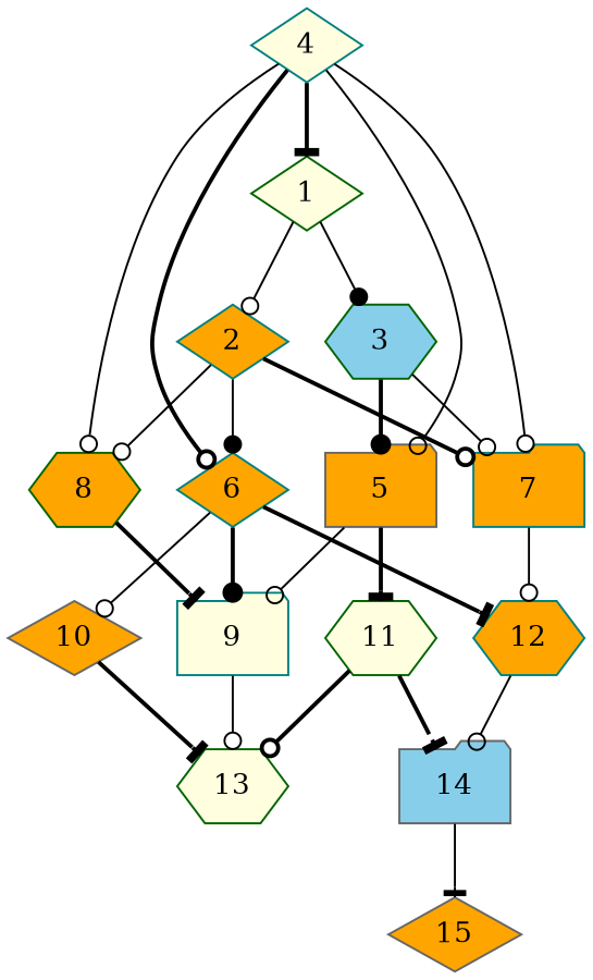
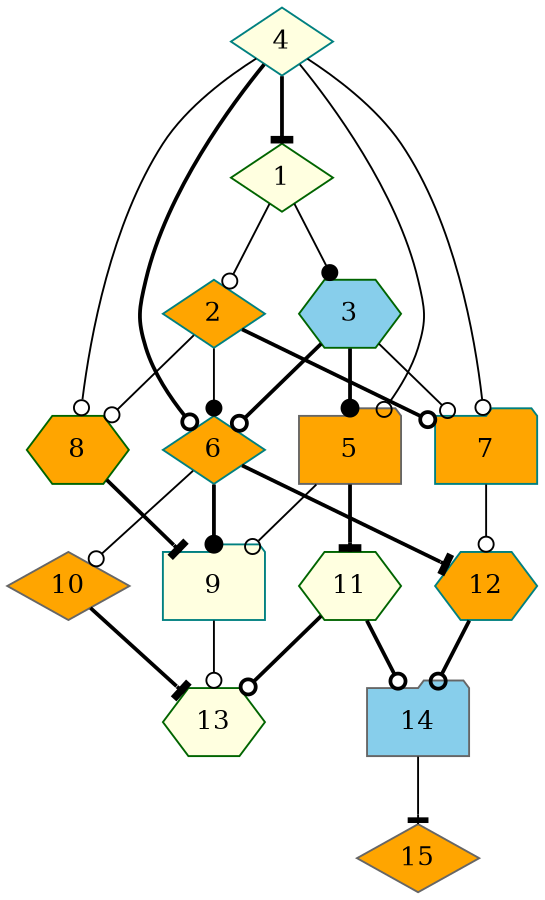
  digraph {
    fontname="DejaVu Serif"
    node [alpha=0.02 color=teal fillcolor=orange fontname="DejaVu Serif" shape=diamond style=filled]
    edge [arrowhead=odot fontname="DejaVu Serif" style=solid]
    1 [color=darkgreen expect_size=52169728 fillcolor=lightyellow]
    2 [alpha=0.11 expect_size=23869440]
    3 [alpha=0.18 color=darkgreen expect_size=10823680 fillcolor=skyblue shape=hexagon]
    6 [alpha=0.12 expect_size=30225408]
    7 [alpha=0.10 expect_size=13697024 shape=folder]
    8 [alpha=0.11 color=darkgreen expect_size=45922304 shape=hexagon]
    5 [alpha=0.15 color=gray40 expect_size=45570048 shape=folder]
    4 [alpha=0.19 expect_size=39874560 fillcolor=lightyellow]
    9 [expect_size=10209280 fillcolor=lightyellow shape=folder]
    10 [alpha=0.08 color=gray40 expect_size=9822208]
    12 [alpha=0.17 expect_size=26202112 shape=hexagon]
    11 [alpha=0.09 color=darkgreen expect_size=20864000 fillcolor=lightyellow shape=hexagon]
    13 [alpha=0.03 color=darkgreen expect_size=51932160 fillcolor=lightyellow shape=hexagon]
    14 [color=gray40 expect_size=47141888 fillcolor=skyblue shape=folder]
    15 [alpha=0.19 color=gray40 expect_size=44920832]
    1 -> 2
    1 -> 3 [arrowhead=dot]
    2 -> 6 [arrowhead=dot]
    2 -> 7 [style=bold]
    2 -> 8
+   3 -> 6 [style=bold]
    3 -> 7
    3 -> 5 [arrowhead=dot style=bold]
    6 -> 9 [arrowhead=dot style=bold]
    6 -> 10
    6 -> 12 [arrowhead=tee style=bold]
    7 -> 12
    8 -> 9 [arrowhead=tee style=bold]
    5 -> 9
    5 -> 11 [arrowhead=tee style=bold]
    4 -> 1 [arrowhead=tee style=bold]
    4 -> 6 [style=bold]
    4 -> 7
    4 -> 8
    4 -> 5
    9 -> 13
    10 -> 13 [arrowhead=tee style=bold]
-   12 -> 14
+   12 -> 14 [style=bold]
    11 -> 13 [style=bold]
-   11 -> 14 [arrowhead=tee style=bold]
+   11 -> 14 [style=bold]
    14 -> 15 [arrowhead=tee]
  }
